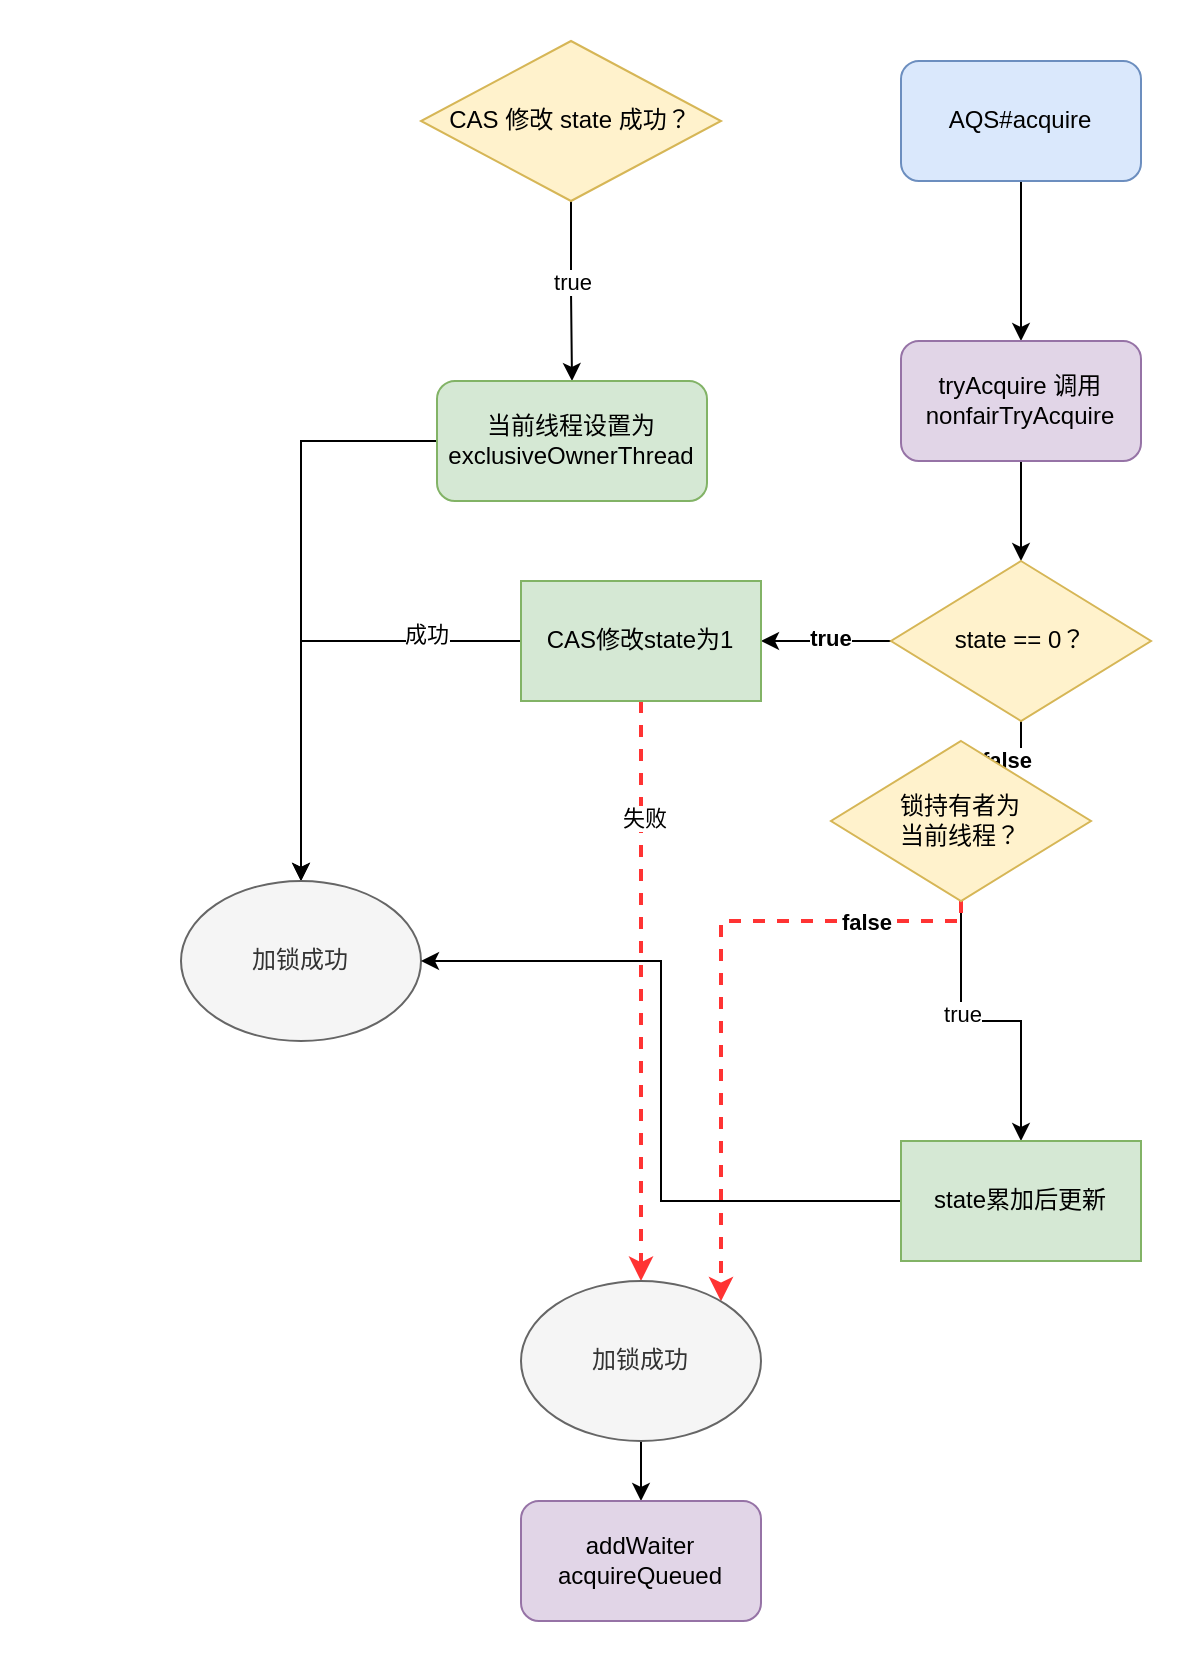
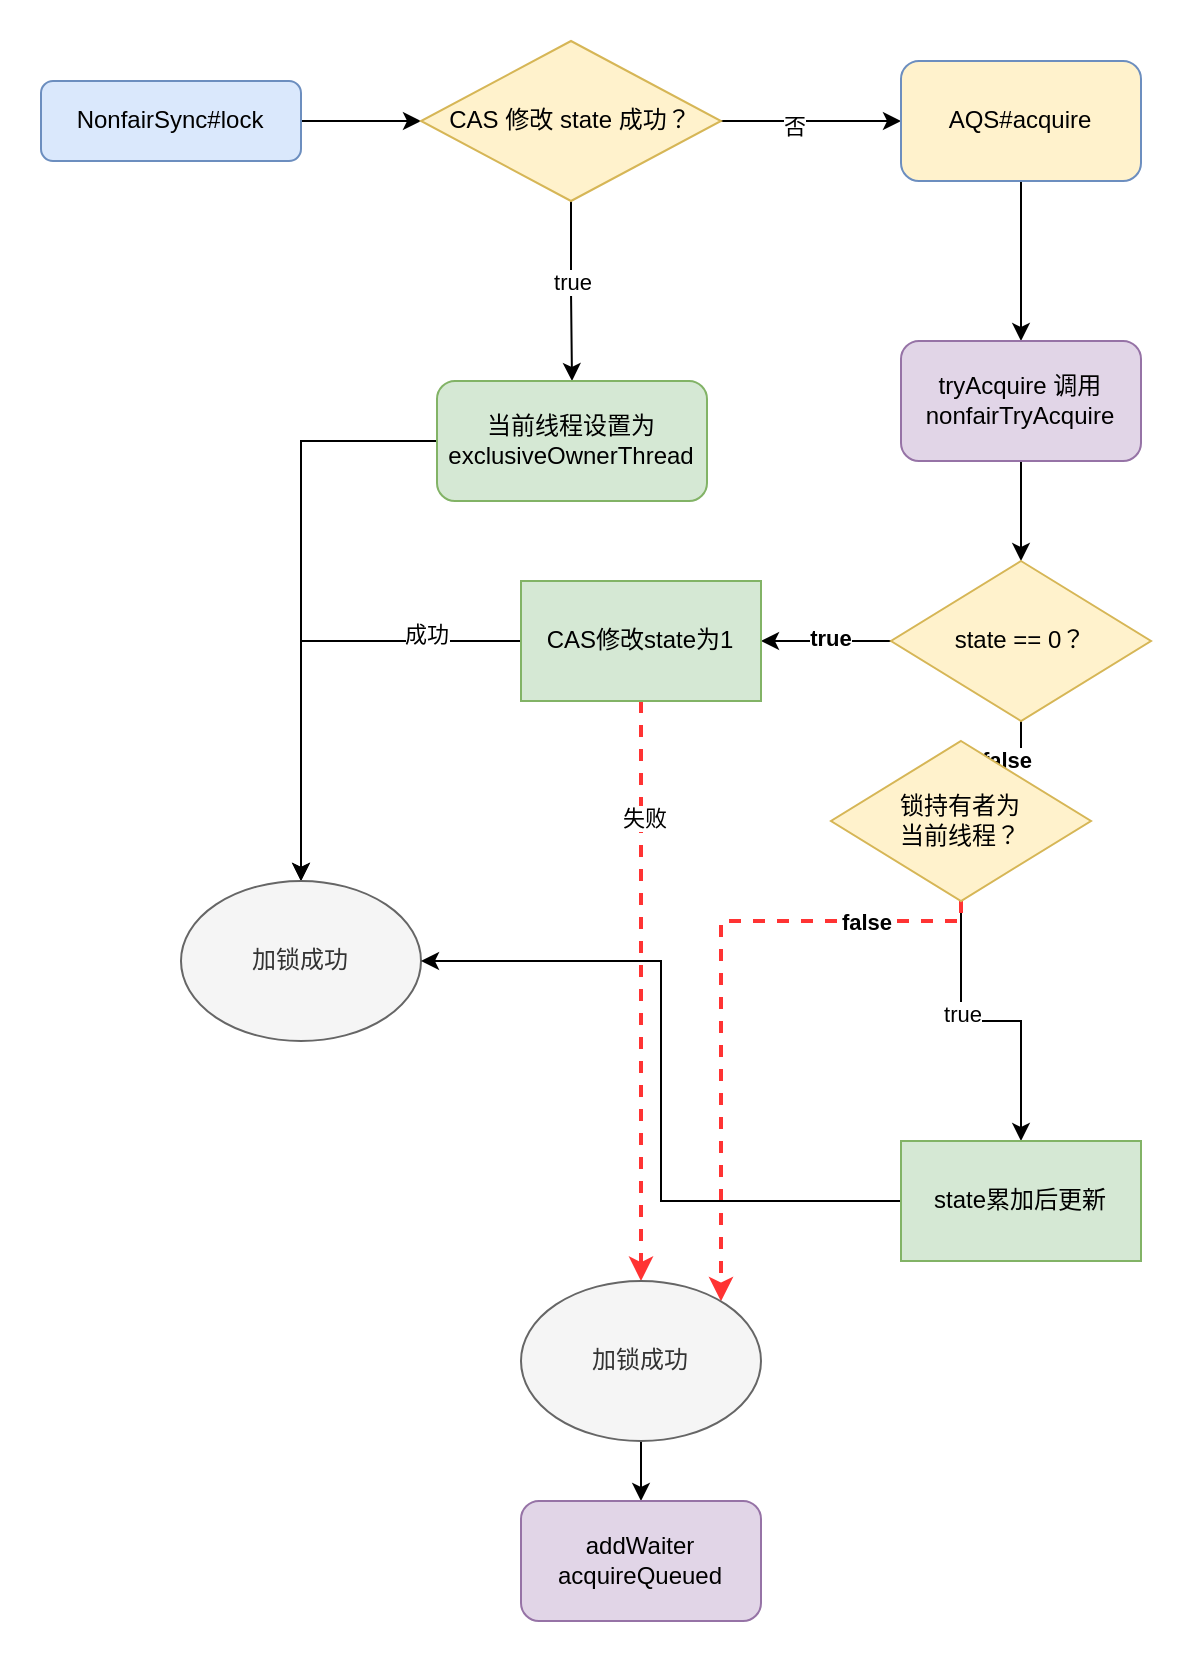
  <mxCell id="0" />
  <mxCell id="1" parent="0" />
+ <mxCell id="2" style="edgeStyle=orthogonalEdgeStyle;rounded=0;orthogonalLoop=1;jettySize=auto;html=1;entryX=0;entryY=0.5;entryDx=0;entryDy=0;" edge="1" parent="1" source="3" target="8"><mxGeometry relative="1" as="geometry" /></mxCell>
+ <mxCell id="3" value="NonfairSync#lock" style="rounded=1;whiteSpace=wrap;html=1;fillColor=#dae8fc;strokeColor=#6c8ebf;" vertex="1" parent="1"><mxGeometry x="20" y="40" width="130" height="40" as="geometry" /></mxCell>
  <mxCell id="4" style="edgeStyle=orthogonalEdgeStyle;rounded=0;orthogonalLoop=1;jettySize=auto;html=1;" edge="1" parent="1" source="8" target="10"><mxGeometry relative="1" as="geometry" /></mxCell>
  <mxCell id="5" value="true" style="edgeLabel;html=1;align=center;verticalAlign=middle;resizable=0;points=[];" vertex="1" connectable="0" parent="4"><mxGeometry x="-0.125" y="2" relative="1" as="geometry"><mxPoint x="-2" as="offset" /></mxGeometry></mxCell>
+ <mxCell id="6" style="edgeStyle=orthogonalEdgeStyle;rounded=0;orthogonalLoop=1;jettySize=auto;html=1;" edge="1" parent="1" source="8" target="12"><mxGeometry relative="1" as="geometry" /></mxCell>
+ <mxCell id="7" value="否" style="edgeLabel;html=1;align=center;verticalAlign=middle;resizable=0;points=[];" vertex="1" connectable="0" parent="6"><mxGeometry x="-0.191" y="-2" relative="1" as="geometry"><mxPoint as="offset" /></mxGeometry></mxCell>
  <mxCell id="8" value="CAS 修改 state 成功？" style="rhombus;whiteSpace=wrap;html=1;fillColor=#fff2cc;strokeColor=#d6b656;" vertex="1" parent="1"><mxGeometry x="210" y="20" width="150" height="80" as="geometry" /></mxCell>
  <mxCell id="9" style="edgeStyle=orthogonalEdgeStyle;rounded=0;orthogonalLoop=1;jettySize=auto;html=1;" edge="1" parent="1" source="10" target="25"><mxGeometry relative="1" as="geometry" /></mxCell>
  <mxCell id="10" value="当前线程设置为&lt;div&gt;exclusiveOwnerThread&lt;/div&gt;" style="rounded=1;whiteSpace=wrap;html=1;fillColor=#d5e8d4;strokeColor=#82b366;" vertex="1" parent="1"><mxGeometry x="218" y="190" width="135" height="60" as="geometry" /></mxCell>
  <mxCell id="11" value="" style="edgeStyle=orthogonalEdgeStyle;rounded=0;orthogonalLoop=1;jettySize=auto;html=1;" edge="1" parent="1" source="12" target="14"><mxGeometry relative="1" as="geometry" /></mxCell>
- <mxCell id="12" value="AQS#acquire" style="rounded=1;whiteSpace=wrap;html=1;fillColor=#dae8fc;strokeColor=#6c8ebf;" vertex="1" parent="1"><mxGeometry x="450" y="30" width="120" height="60" as="geometry" /></mxCell>
+ <mxCell id="12" value="AQS#acquire" style="rounded=1;whiteSpace=wrap;html=1;fillColor=#fff2cc;strokeColor=#6c8ebf;" vertex="1" parent="1"><mxGeometry x="450" y="30" width="120" height="60" as="geometry" /></mxCell>
  <mxCell id="13" style="edgeStyle=orthogonalEdgeStyle;rounded=0;orthogonalLoop=1;jettySize=auto;html=1;entryX=0.5;entryY=0;entryDx=0;entryDy=0;" edge="1" parent="1" source="14" target="19"><mxGeometry relative="1" as="geometry" /></mxCell>
  <mxCell id="14" value="tryAcquire&amp;nbsp;&lt;span style=&quot;background-color: initial;&quot;&gt;调用&lt;/span&gt;&lt;div&gt;nonfairTryAcquire&lt;br&gt;&lt;/div&gt;" style="whiteSpace=wrap;html=1;rounded=1;fillColor=#e1d5e7;strokeColor=#9673a6;" vertex="1" parent="1"><mxGeometry x="450" y="170" width="120" height="60" as="geometry" /></mxCell>
  <mxCell id="15" value="" style="edgeStyle=orthogonalEdgeStyle;rounded=0;orthogonalLoop=1;jettySize=auto;html=1;" edge="1" parent="1" source="19" target="24"><mxGeometry relative="1" as="geometry" /></mxCell>
  <mxCell id="16" value="true" style="edgeLabel;html=1;align=center;verticalAlign=middle;resizable=0;points=[];fontStyle=1" vertex="1" connectable="0" parent="15"><mxGeometry x="-0.053" y="-2" relative="1" as="geometry"><mxPoint as="offset" /></mxGeometry></mxCell>
  <mxCell id="17" style="edgeStyle=orthogonalEdgeStyle;rounded=0;orthogonalLoop=1;jettySize=auto;html=1;entryX=0.5;entryY=0;entryDx=0;entryDy=0;" edge="1" parent="1" source="19" target="30"><mxGeometry relative="1" as="geometry"><mxPoint x="660" y="320" as="targetPoint" /></mxGeometry></mxCell>
  <mxCell id="18" value="false" style="edgeLabel;html=1;align=center;verticalAlign=middle;resizable=0;points=[];fontStyle=1" vertex="1" connectable="0" parent="17"><mxGeometry x="-0.069" y="-1" relative="1" as="geometry"><mxPoint as="offset" /></mxGeometry></mxCell>
  <mxCell id="19" value="state == 0？" style="rhombus;whiteSpace=wrap;html=1;fillColor=#fff2cc;strokeColor=#d6b656;" vertex="1" parent="1"><mxGeometry x="445" y="280" width="130" height="80" as="geometry" /></mxCell>
  <mxCell id="20" style="edgeStyle=orthogonalEdgeStyle;rounded=0;orthogonalLoop=1;jettySize=auto;html=1;" edge="1" parent="1" source="24" target="25"><mxGeometry relative="1" as="geometry" /></mxCell>
  <mxCell id="21" value="成功" style="edgeLabel;html=1;align=center;verticalAlign=middle;resizable=0;points=[];" vertex="1" connectable="0" parent="20"><mxGeometry x="-0.586" y="-4" relative="1" as="geometry"><mxPoint as="offset" /></mxGeometry></mxCell>
  <mxCell id="22" style="edgeStyle=orthogonalEdgeStyle;rounded=0;orthogonalLoop=1;jettySize=auto;html=1;dashed=1;strokeColor=#FF3333;strokeWidth=2;" edge="1" parent="1" source="24" target="34"><mxGeometry relative="1" as="geometry"><mxPoint x="320" y="660" as="targetPoint" /></mxGeometry></mxCell>
  <mxCell id="23" value="失败" style="edgeLabel;html=1;align=center;verticalAlign=middle;resizable=0;points=[];" vertex="1" connectable="0" parent="22"><mxGeometry x="-0.603" y="1" relative="1" as="geometry"><mxPoint as="offset" /></mxGeometry></mxCell>
  <mxCell id="24" value="CAS修改state为1" style="whiteSpace=wrap;html=1;fillColor=#d5e8d4;strokeColor=#82b366;" vertex="1" parent="1"><mxGeometry x="260" y="290" width="120" height="60" as="geometry" /></mxCell>
  <mxCell id="25" value="加锁成功" style="ellipse;whiteSpace=wrap;html=1;fillColor=#f5f5f5;fontColor=#333333;strokeColor=#666666;" vertex="1" parent="1"><mxGeometry x="90" y="440" width="120" height="80" as="geometry" /></mxCell>
  <mxCell id="26" value="" style="edgeStyle=orthogonalEdgeStyle;rounded=0;orthogonalLoop=1;jettySize=auto;html=1;" edge="1" parent="1" source="30" target="32"><mxGeometry relative="1" as="geometry" /></mxCell>
  <mxCell id="27" value="true" style="edgeLabel;html=1;align=center;verticalAlign=middle;resizable=0;points=[];" vertex="1" connectable="0" parent="26"><mxGeometry x="-0.253" relative="1" as="geometry"><mxPoint as="offset" /></mxGeometry></mxCell>
  <mxCell id="28" style="edgeStyle=orthogonalEdgeStyle;rounded=0;orthogonalLoop=1;jettySize=auto;html=1;strokeColor=#FF3333;dashed=1;strokeWidth=2;" edge="1" parent="1" source="30" target="34"><mxGeometry relative="1" as="geometry"><Array as="points"><mxPoint x="360" y="460" /></Array></mxGeometry></mxCell>
  <mxCell id="29" value="false" style="edgeLabel;html=1;align=center;verticalAlign=middle;resizable=0;points=[];fontStyle=1" vertex="1" connectable="0" parent="28"><mxGeometry x="-0.639" relative="1" as="geometry"><mxPoint as="offset" /></mxGeometry></mxCell>
  <mxCell id="30" value="锁持有者为&lt;div&gt;当前线程？&lt;/div&gt;" style="rhombus;whiteSpace=wrap;html=1;fillColor=#fff2cc;strokeColor=#d6b656;" vertex="1" parent="1"><mxGeometry x="415" y="370" width="130" height="80" as="geometry" /></mxCell>
  <mxCell id="31" style="edgeStyle=orthogonalEdgeStyle;rounded=0;orthogonalLoop=1;jettySize=auto;html=1;entryX=1;entryY=0.5;entryDx=0;entryDy=0;" edge="1" parent="1" source="32" target="25"><mxGeometry relative="1" as="geometry" /></mxCell>
  <mxCell id="32" value="state累加后更新" style="whiteSpace=wrap;html=1;fillColor=#d5e8d4;strokeColor=#82b366;" vertex="1" parent="1"><mxGeometry x="450" y="570" width="120" height="60" as="geometry" /></mxCell>
  <mxCell id="33" style="edgeStyle=orthogonalEdgeStyle;rounded=0;orthogonalLoop=1;jettySize=auto;html=1;entryX=0.5;entryY=0;entryDx=0;entryDy=0;" edge="1" parent="1" source="34" target="35"><mxGeometry relative="1" as="geometry" /></mxCell>
  <mxCell id="34" value="加锁成功" style="ellipse;whiteSpace=wrap;html=1;fillColor=#f5f5f5;fontColor=#333333;strokeColor=#666666;" vertex="1" parent="1"><mxGeometry x="260" y="640" width="120" height="80" as="geometry" /></mxCell>
  <mxCell id="35" value="&lt;div&gt;addWaiter&lt;/div&gt;acquireQueued" style="rounded=1;whiteSpace=wrap;html=1;fillColor=#e1d5e7;strokeColor=#9673a6;" vertex="1" parent="1"><mxGeometry x="260" y="750" width="120" height="60" as="geometry" /></mxCell>
